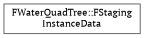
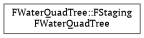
  digraph {
    rankdir=TB
    fontname="PT Serif"
-   n1 [color=grey40 fillcolor=white fontname="PT Serif" fontsize=10 height=0.2 label="FWaterQuadTree::FStaging\lInstanceData" shape=box style=filled width=0.4]
+   n1 [color=grey40 fillcolor=white fontname="PT Serif" fontsize=10 height=0.2 label="FWaterQuadTree::FStaging\lFWaterQuadTree" shape=box style=filled width=0.4]
  }
